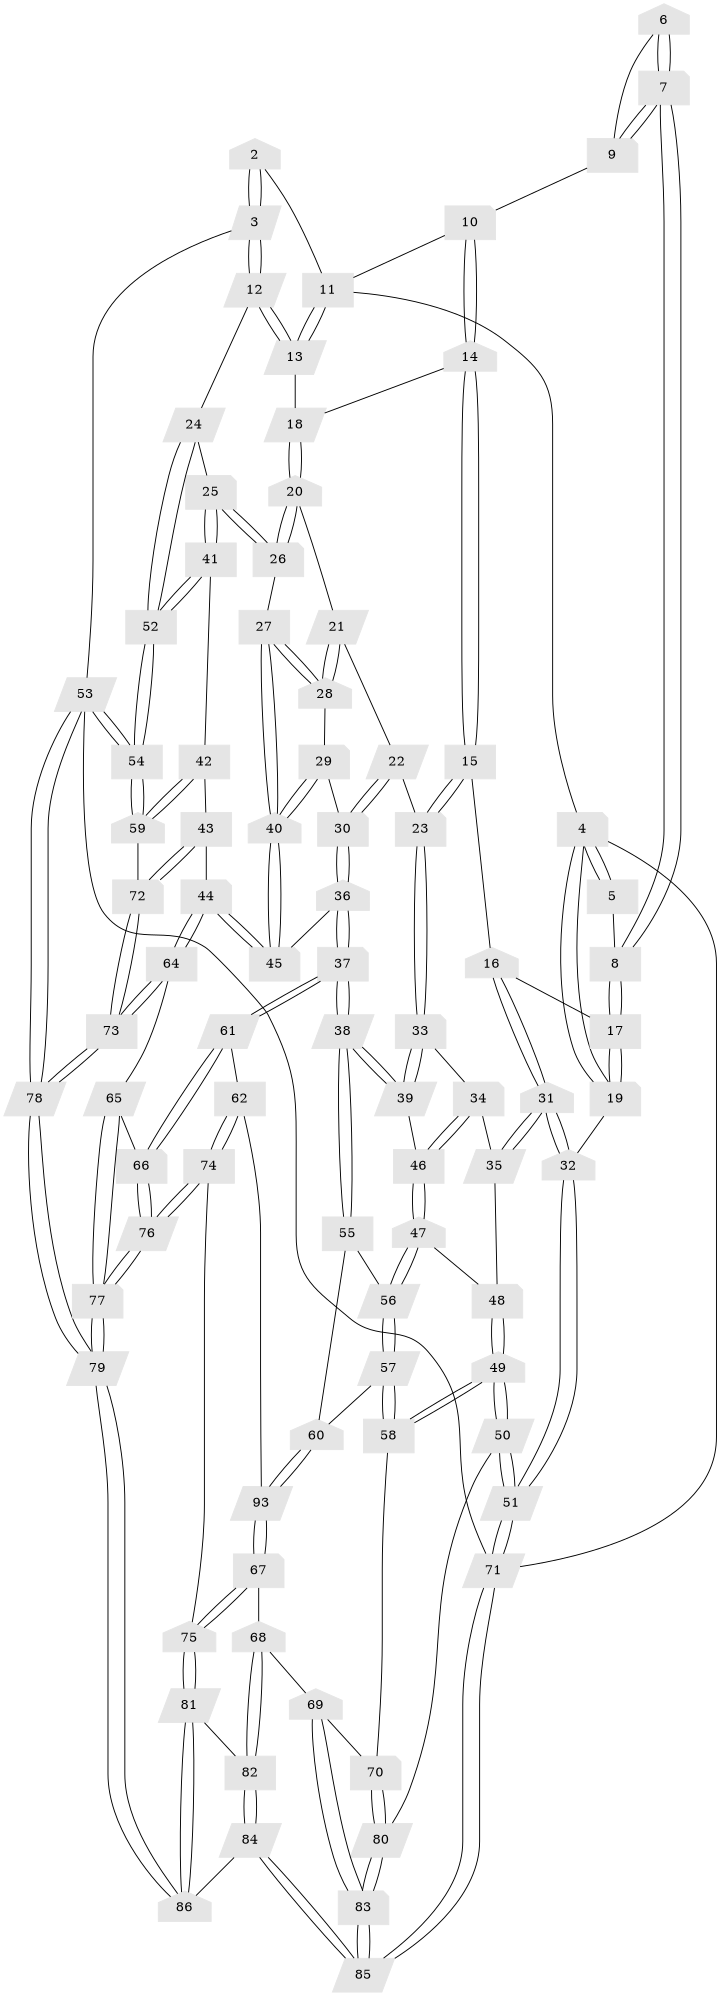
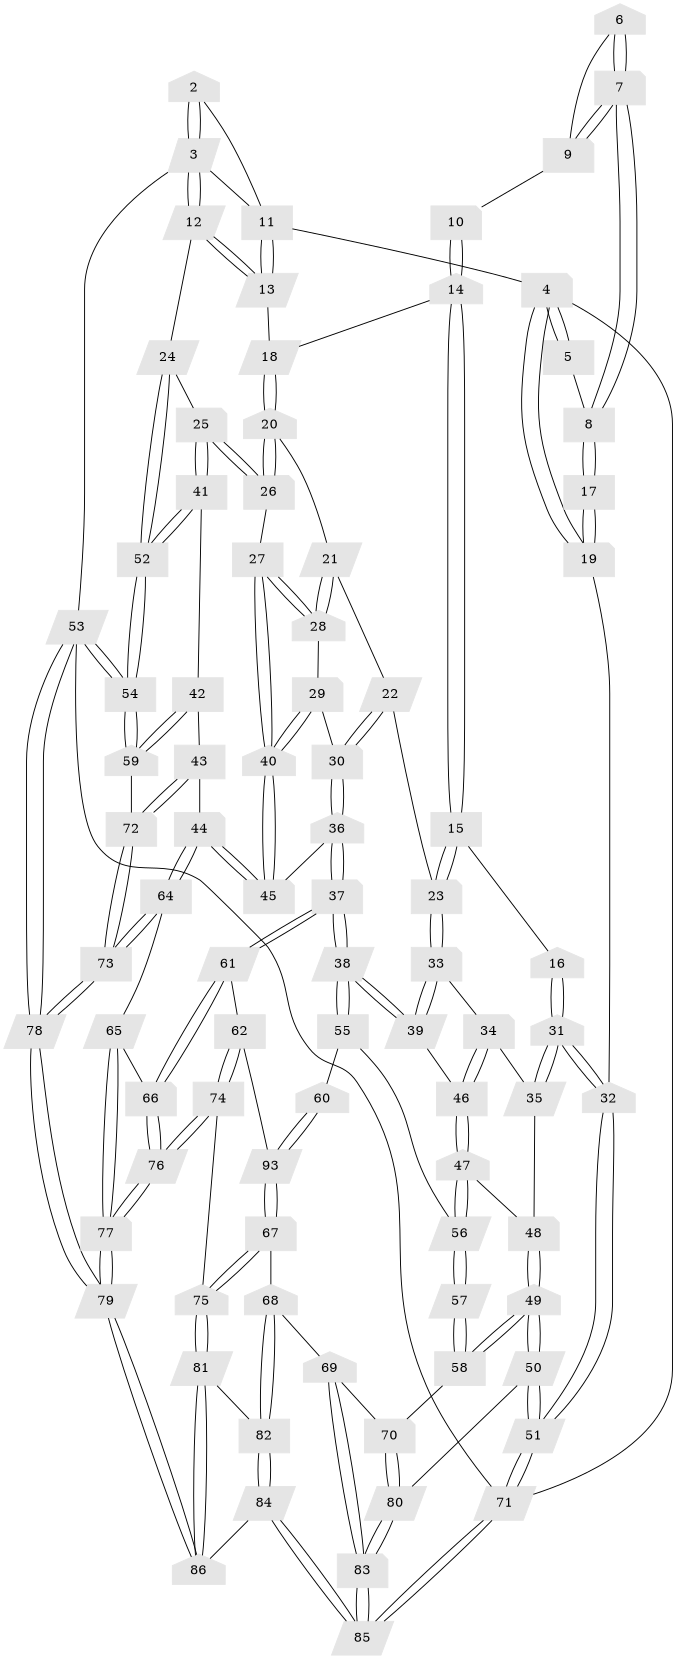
  graph {
    node [color=gray90 shape=parallelogram style=filled]
    2 [shape=house]
    3
    11 [shape=box]
    6 [shape=house]
    7 [shape=note]
    9 [shape=note]
    12
    53
    4 [shape=note]
    13
    5 [shape=box]
    19 [shape=note]
    71
    24
    54 [shape=box]
    78
    8 [shape=box]
    32 [shape=house]
    85
    17 [shape=box]
    10 [shape=note]
    14 [shape=house]
    18
    15 [shape=box]
    25 [shape=note]
    52 [shape=box]
    20 [shape=house]
    16 [shape=house]
    23 [shape=note]
    31 [shape=house]
    33 [shape=note]
    35
    21
    26 [shape=note]
    51
    22
    28 [shape=house]
    27 [shape=box]
    30 [shape=note]
    29 [shape=note]
    36 [shape=house]
    34 [shape=note]
    39
    41 [shape=box]
    42 [shape=box]
    40 [shape=house]
    45 [shape=note]
    37 [shape=note]
    48 [shape=note]
    46 [shape=box]
    47 [shape=house]
    49 [shape=house]
    38
    61
    55 [shape=box]
    62 [shape=box]
    66 [shape=note]
    56
    60 [shape=house]
    43 [shape=box]
    59 [shape=house]
    44 [shape=note]
    72 [shape=note]
    64 [shape=box]
    73 [shape=box]
    65
    57
    50
    58 [shape=box]
    80
    70 [shape=note]
    83 [shape=note]
    79
    n74 [label=93]
    67 [shape=note]
    74 [shape=box]
    76
    75 [shape=house]
    68 [shape=house]
    77 [shape=note]
    69 [shape=house]
    82 [shape=box]
    81
    84
    86 [shape=house]
    2 -- 3
    2 -- 3
    2 -- 11
    3 -- 12
    3 -- 12
    3 -- 53
    11 -- 4
    11 -- 13
    11 -- 13
    6 -- 7
    6 -- 7
    6 -- 9
    7 -- 9
    7 -- 9
    7 -- 8
    7 -- 8
    9 -- 10
    12 -- 13
    12 -- 13
    12 -- 24
    53 -- 71
    53 -- 54
    53 -- 54
    53 -- 78
    53 -- 78
    4 -- 5
    4 -- 5
    4 -- 19
    4 -- 19
    4 -- 71
    13 -- 18
    5 -- 8
    19 -- 32
    71 -- 85
    71 -- 85
    24 -- 25
    24 -- 52
    24 -- 52
    54 -- 59
    54 -- 59
    78 -- 79
    78 -- 79
    8 -- 17
    8 -- 17
    32 -- 51
    32 -- 51
    17 -- 19
    17 -- 19
-   10 -- 11
+   3 -- 11
    10 -- 14
    10 -- 14
    14 -- 18
    14 -- 15
    14 -- 15
    18 -- 20
    18 -- 20
    15 -- 16
    15 -- 23
    15 -- 23
    25 -- 26
    25 -- 26
    25 -- 41
    25 -- 41
    52 -- 54
    52 -- 54
    20 -- 21
    20 -- 26
    20 -- 26
-   16 -- 17
    16 -- 31
    16 -- 31
    23 -- 33
    23 -- 33
    31 -- 32
    31 -- 32
    31 -- 35
    31 -- 35
    33 -- 34
    33 -- 39
    33 -- 39
    35 -- 48
    21 -- 22
    21 -- 28
    21 -- 28
    26 -- 27
    51 -- 71
    51 -- 71
    22 -- 23
    22 -- 30
    22 -- 30
    28 -- 29
    27 -- 28
    27 -- 28
    27 -- 40
    27 -- 40
    30 -- 36
    30 -- 36
    29 -- 30
    29 -- 40
    29 -- 40
    36 -- 45
    36 -- 37
    36 -- 37
    34 -- 35
    34 -- 46
    34 -- 46
    39 -- 46
    41 -- 52
    41 -- 52
    41 -- 42
    42 -- 43
    42 -- 59
    42 -- 59
    40 -- 45
    40 -- 45
    37 -- 38
    37 -- 38
    37 -- 61
    37 -- 61
    48 -- 49
    48 -- 49
    46 -- 47
    46 -- 47
    47 -- 48
    47 -- 56
    47 -- 56
    49 -- 50
    49 -- 50
    49 -- 58
    49 -- 58
    38 -- 39
    38 -- 39
    38 -- 55
    38 -- 55
    61 -- 62
    61 -- 66
    61 -- 66
    55 -- 56
    55 -- 60
    62 -- n74
    62 -- 74
    62 -- 74
    66 -- 76
    66 -- 76
    56 -- 57
    56 -- 57
    60 -- n74
    60 -- n74
    43 -- 44
    43 -- 72
    43 -- 72
    59 -- 72
    44 -- 45
    44 -- 45
    44 -- 64
    44 -- 64
    72 -- 73
    72 -- 73
    64 -- 73
    64 -- 73
    64 -- 65
    73 -- 78
    73 -- 78
    65 -- 66
    65 -- 77
    65 -- 77
-   57 -- 60
    57 -- 58
    57 -- 58
    50 -- 51
    50 -- 51
    50 -- 80
    58 -- 70
    80 -- 83
    80 -- 83
    70 -- 80
    70 -- 80
    83 -- 85
    83 -- 85
    79 -- 86
    79 -- 86
    n74 -- 67
    n74 -- 67
    67 -- 75
    67 -- 75
    67 -- 68
    74 -- 76
    74 -- 76
    74 -- 75
    76 -- 77
    76 -- 77
    75 -- 81
    75 -- 81
    68 -- 69
    68 -- 82
    68 -- 82
    77 -- 79
    77 -- 79
    69 -- 70
    69 -- 83
    69 -- 83
    82 -- 84
    82 -- 84
    81 -- 82
    81 -- 86
    81 -- 86
    84 -- 85
    84 -- 85
    84 -- 86
  }
